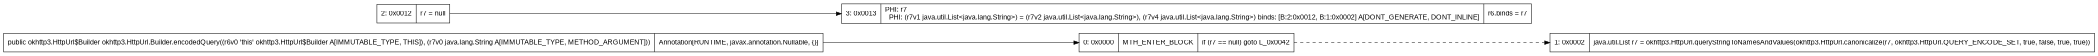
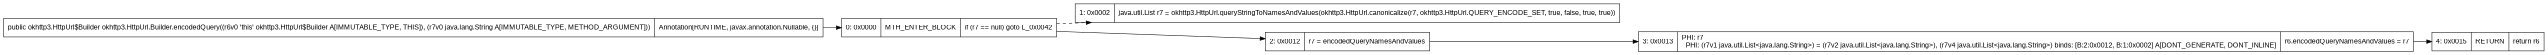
  digraph {
    fontname="Liberation Sans"
    rankdir=LR
    node [fontname="Liberation Sans" shape=record]
    edge [fontname="Liberation Sans"]
    n1 [label="{0\:\ 0x0000|MTH_ENTER_BLOCK\l|if (r7 == null) goto L_0x0042\l}"]
    n2 [label="{1\:\ 0x0002|java.util.List r7 = okhttp3.HttpUrl.queryStringToNamesAndValues(okhttp3.HttpUrl.canonicalize(r7, okhttp3.HttpUrl.QUERY_ENCODE_SET, true, false, true, true))\l}"]
-   n3 [label="{2\:\ 0x0012|r7 = null\l}"]
-   n4 [label="{3\:\ 0x0013|PHI: r7 \l  PHI: (r7v1 java.util.List\<java.lang.String\>) = (r7v2 java.util.List\<java.lang.String\>), (r7v4 java.util.List\<java.lang.String\>) binds: [B:2:0x0012, B:1:0x0002] A[DONT_GENERATE, DONT_INLINE]\l|r6.binds = r7\l}"]
+   n3 [label="{2\:\ 0x0012|r7 = encodedQueryNamesAndValues\l}"]
+   n4 [label="{3\:\ 0x0013|PHI: r7 \l  PHI: (r7v1 java.util.List\<java.lang.String\>) = (r7v2 java.util.List\<java.lang.String\>), (r7v4 java.util.List\<java.lang.String\>) binds: [B:2:0x0012, B:1:0x0002] A[DONT_GENERATE, DONT_INLINE]\l|r6.encodedQueryNamesAndValues = r7\l}"]
+   n5 [label="{4\:\ 0x0015|RETURN\l|return r6\l}"]
    n6 [label="{public okhttp3.HttpUrl$Builder okhttp3.HttpUrl.Builder.encodedQuery((r6v0 'this' okhttp3.HttpUrl$Builder A[IMMUTABLE_TYPE, THIS]), (r7v0 java.lang.String A[IMMUTABLE_TYPE, METHOD_ARGUMENT]))  | Annotation[RUNTIME, javax.annotation.Nullable, \{\}]\l}"]
    n1 -> n2 [style=dashed]
+   n1 -> n3
    n3 -> n4
+   n4 -> n5
    n6 -> n1
  }
